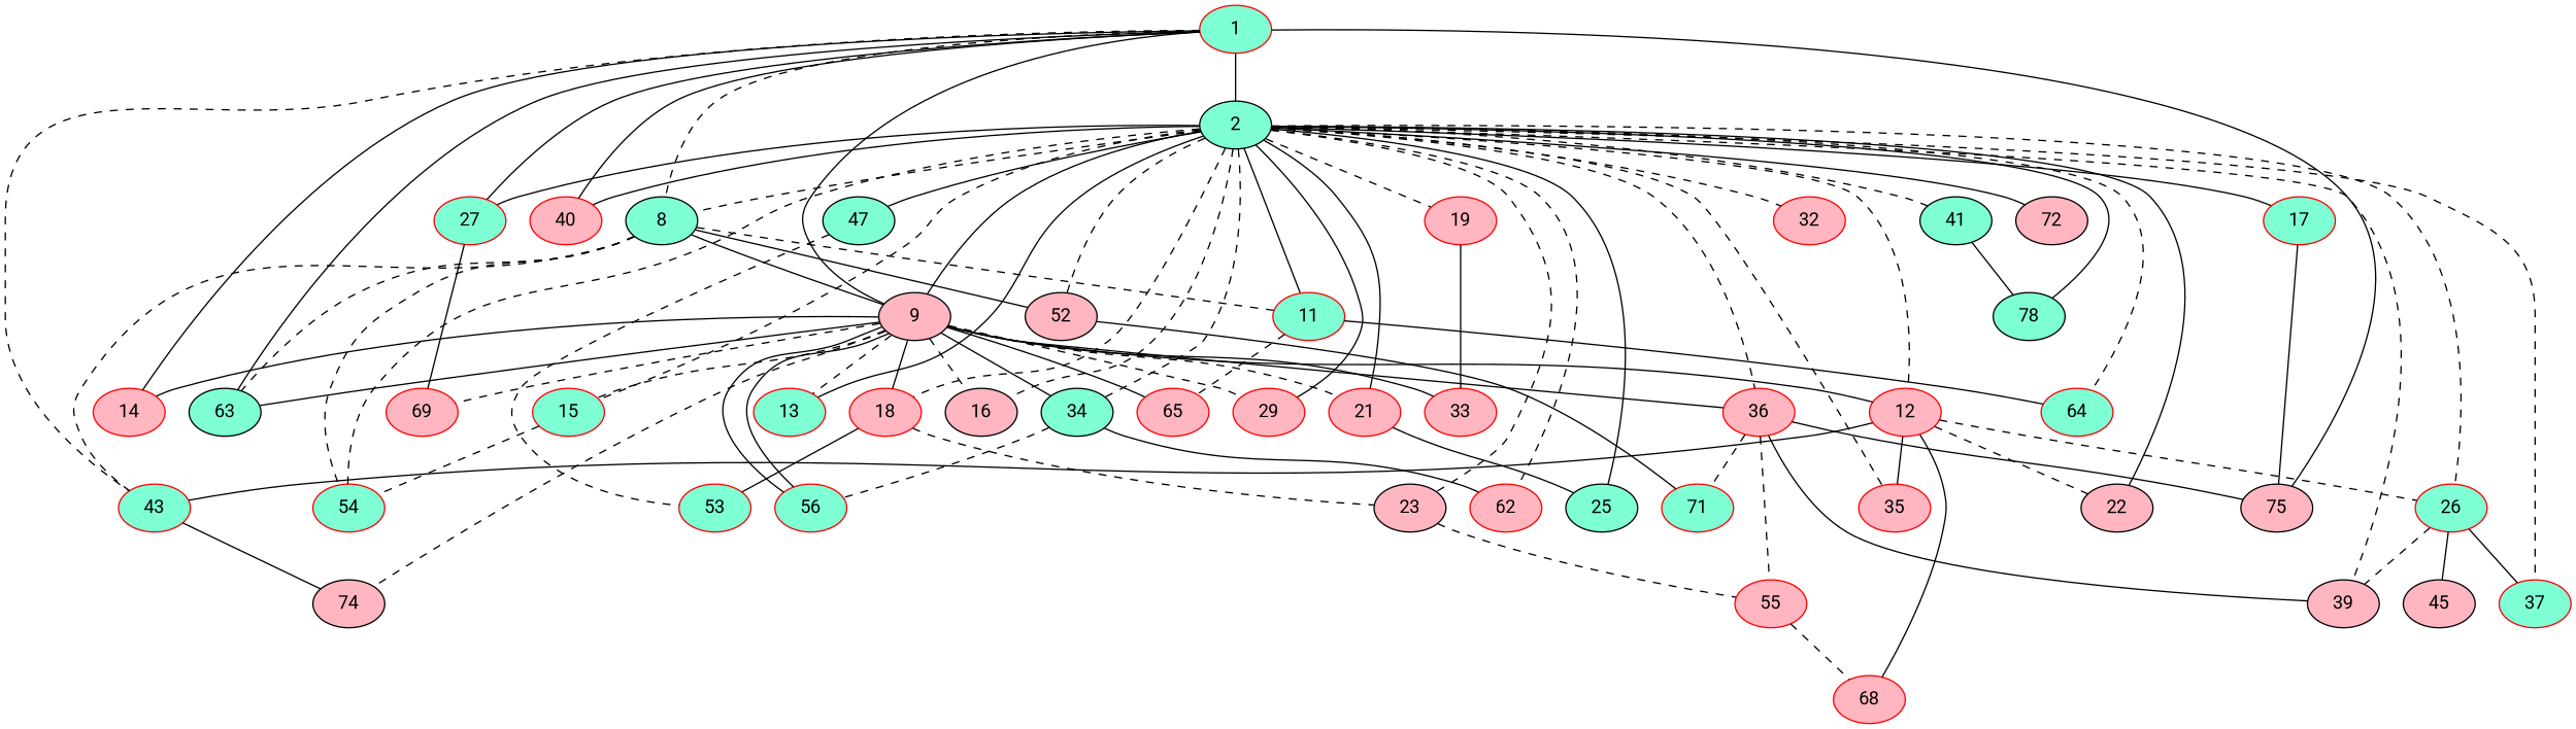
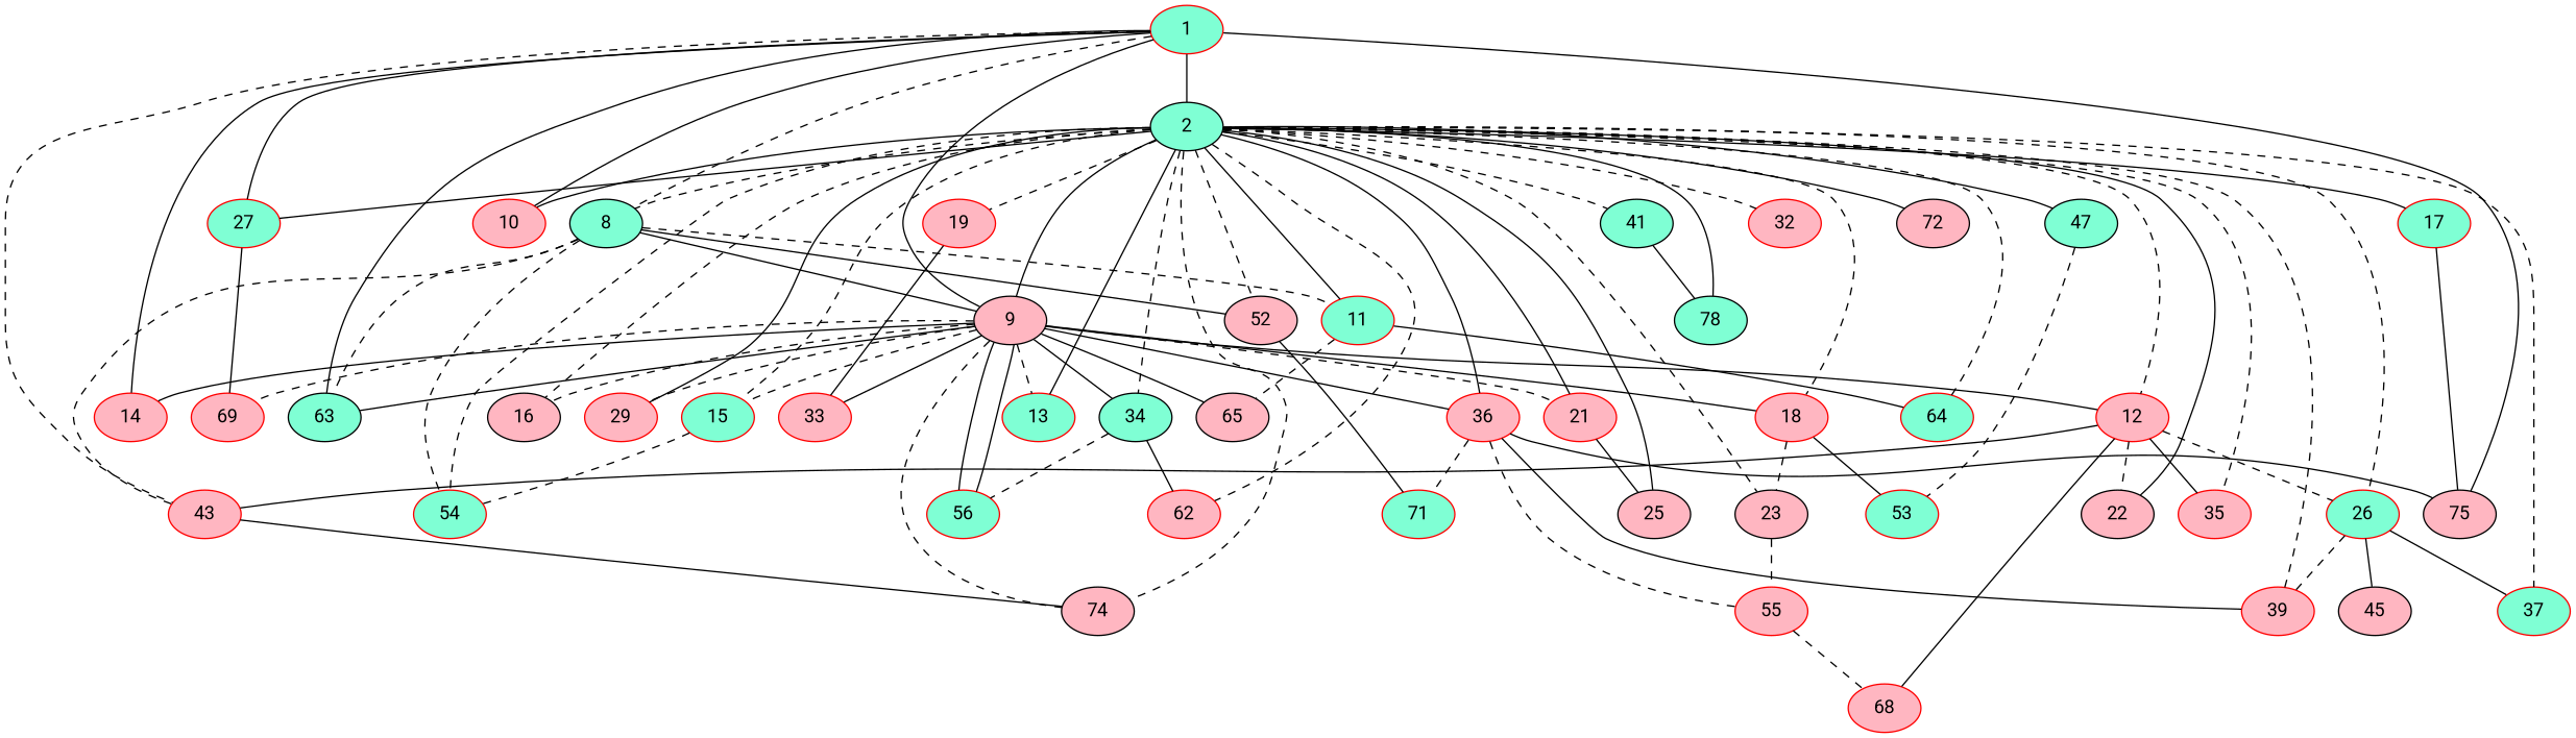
  graph {
    fontname=Roboto
    node [color=red fillcolor=lightpink fontname=Roboto style=filled]
    edge [fontname=Roboto style=solid]
    2 [color=black fillcolor=aquamarine super="+3+5"]
    8 [color=black fillcolor=aquamarine super="+30+96+85+28"]
    9 [color=black super="+60+93"]
    27 [fillcolor=aquamarine]
-   40
+   40 [label=10]
    11 [fillcolor=aquamarine]
    12
    13 [fillcolor=aquamarine]
    15 [fillcolor=aquamarine super="+87"]
    16 [color=black]
    17 [fillcolor=aquamarine]
    18
    19
    21
    22 [color=black]
    23 [color=black]
-   25 [color=black fillcolor=aquamarine super="+92"]
+   25 [color=black super="+92"]
    26 [fillcolor=aquamarine]
    29
    32
    34 [color=black fillcolor=aquamarine super="+90"]
    35 [super="+73"]
    36 [super="+89+77+57+44+46"]
    37 [fillcolor=aquamarine super="+95"]
-   39 [color=black]
+   39
    41 [color=black fillcolor=aquamarine super="+67"]
    47 [color=black fillcolor=aquamarine]
    52 [color=black]
    54 [fillcolor=aquamarine super="+66"]
    62
    64 [fillcolor=aquamarine]
    72 [color=black]
    74 [color=black super="+82"]
    78 [color=black fillcolor=aquamarine]
    1 [fillcolor=aquamarine]
    14
-   43 [fillcolor=aquamarine super="+81"]
+   43 [super="+81"]
    63 [color=black fillcolor=aquamarine super="+70"]
    75 [color=black super="+83"]
    33
    56 [fillcolor=aquamarine super="+84"]
-   65
+   65 [color=black]
    69
    68
    53 [fillcolor=aquamarine]
    55
    45 [color=black]
    71 [fillcolor=aquamarine]
    2 -- 8 [style=dashed weight=10]
    2 -- 9 [weight=10]
    2 -- 27
    2 -- 40
    2 -- 11 [weight=3]
    2 -- 12 [style=dashed]
    2 -- 13
    2 -- 15 [style=dashed]
    2 -- 16 [style=dashed]
    2 -- 17 [weight=2]
    2 -- 18 [style=dashed]
    2 -- 19 [style=dashed weight=2]
    2 -- 21
    2 -- 22
    2 -- 23 [style=dashed]
    2 -- 25 [weight=4]
    2 -- 26 [style=dashed weight=2]
    2 -- 29
    2 -- 32 [style=dashed weight=3]
    2 -- 34 [style=dashed weight=3]
    2 -- 35 [style=dashed weight=2]
-   2 -- 36 [style=dashed weight=4]
+   2 -- 36 [weight=4]
    2 -- 37 [style=dashed weight=2]
    2 -- 39 [style=dashed]
    2 -- 41 [style=dashed weight=4]
    2 -- 47 [weight=2]
    2 -- 52 [style=dashed]
    2 -- 54 [style=dashed weight=2]
    2 -- 62 [style=dashed]
    2 -- 64 [style=dashed]
    2 -- 72 [weight=2]
+   2 -- 74 [style=dashed weight=2]
    2 -- 78
    8 -- 9 [weight=3]
    8 -- 11 [style=dashed]
    8 -- 52
    8 -- 54 [style=dashed]
    8 -- 43 [style=dashed]
    8 -- 63 [style=dashed]
    9 -- 12
    9 -- 13 [style=dashed]
    9 -- 15 [style=dashed]
    9 -- 16 [style=dashed]
    9 -- 18
    9 -- 21 [style=dashed]
    9 -- 29 [style=dashed]
    9 -- 34
    9 -- 36
    9 -- 74 [style=dashed]
    9 -- 14
    9 -- 63
    9 -- 33
    9 -- 56
    9 -- 56
    9 -- 65
    9 -- 69 [style=dashed]
    27 -- 69
    11 -- 64
    11 -- 65 [style=dashed]
    12 -- 22 [style=dashed]
    12 -- 26 [style=dashed]
    12 -- 35
    12 -- 43
    12 -- 68
    15 -- 54 [style=dashed]
    17 -- 75
    18 -- 23 [style=dashed]
    18 -- 53
    19 -- 33
    21 -- 25
    23 -- 55 [style=dashed]
    26 -- 37
    26 -- 39 [style=dashed]
    26 -- 45
    34 -- 62
    34 -- 56 [style=dashed]
    36 -- 39
    36 -- 75
    36 -- 55 [style=dashed]
    36 -- 71 [style=dashed]
    41 -- 78
    47 -- 53 [style=dashed]
    52 -- 71
    1 -- 2 [weight=8]
    1 -- 8 [style=dashed]
    1 -- 9
    1 -- 27
    1 -- 40
    1 -- 14
    1 -- 43 [style=dashed]
    1 -- 63
    1 -- 75
    43 -- 74
    55 -- 68 [style=dashed]
  }
